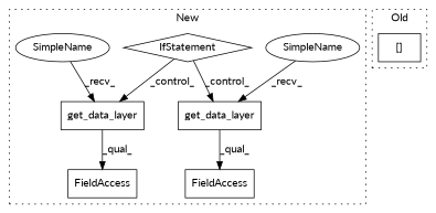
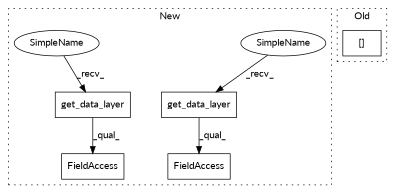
  digraph {
    fontname=Lato
    node [a=32 l=16 s=16268 shape=box fontname=Lato]
    edge [fontname=Lato]
    n1 [label=get_data_layer s=16273]
    n2 [a=22 l=27 label=FieldAccess]
-   n3 [a=25 l="14,2" label=IfStatement s="15988,16055" shape=diamond]
    n4 [label=get_data_layer s=16301]
    n5 [a=22 l=35 label=FieldAccess s=16296]
    n6 [a=42 l=4 label=SimpleName shape=ellipse]
    n7 [a=42 l=4 label=SimpleName s=16296 shape=ellipse]
    n8 [a=2 l="12,1" label="[]" s="11912,11931"]
    subgraph cluster_1 {
      label=New
      style=dotted
      n1
      n2
-     n3
      n4
      n5
      n6
      n7
    }
    subgraph cluster_2 {
      label=Old
      style=dotted
      n8
    }
    n1 -> n2 [label=_qual_]
-   n3 -> n1 [label=_control_]
-   n3 -> n4 [label=_control_]
    n4 -> n5 [label=_qual_]
    n6 -> n1 [label=_recv_]
    n7 -> n4 [label=_recv_]
  }
